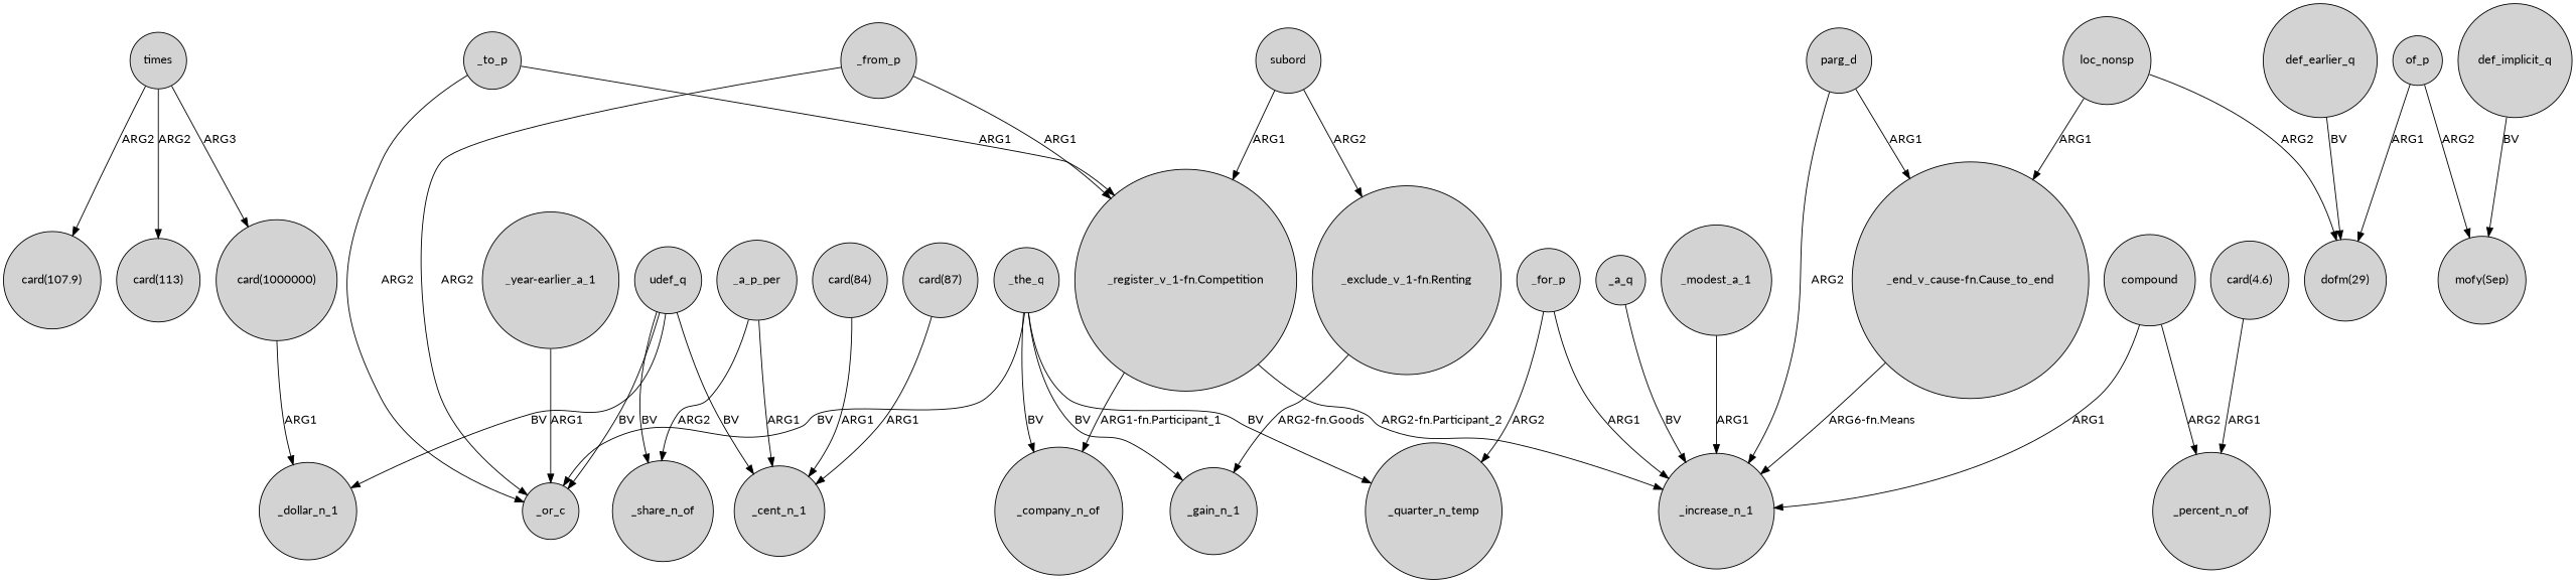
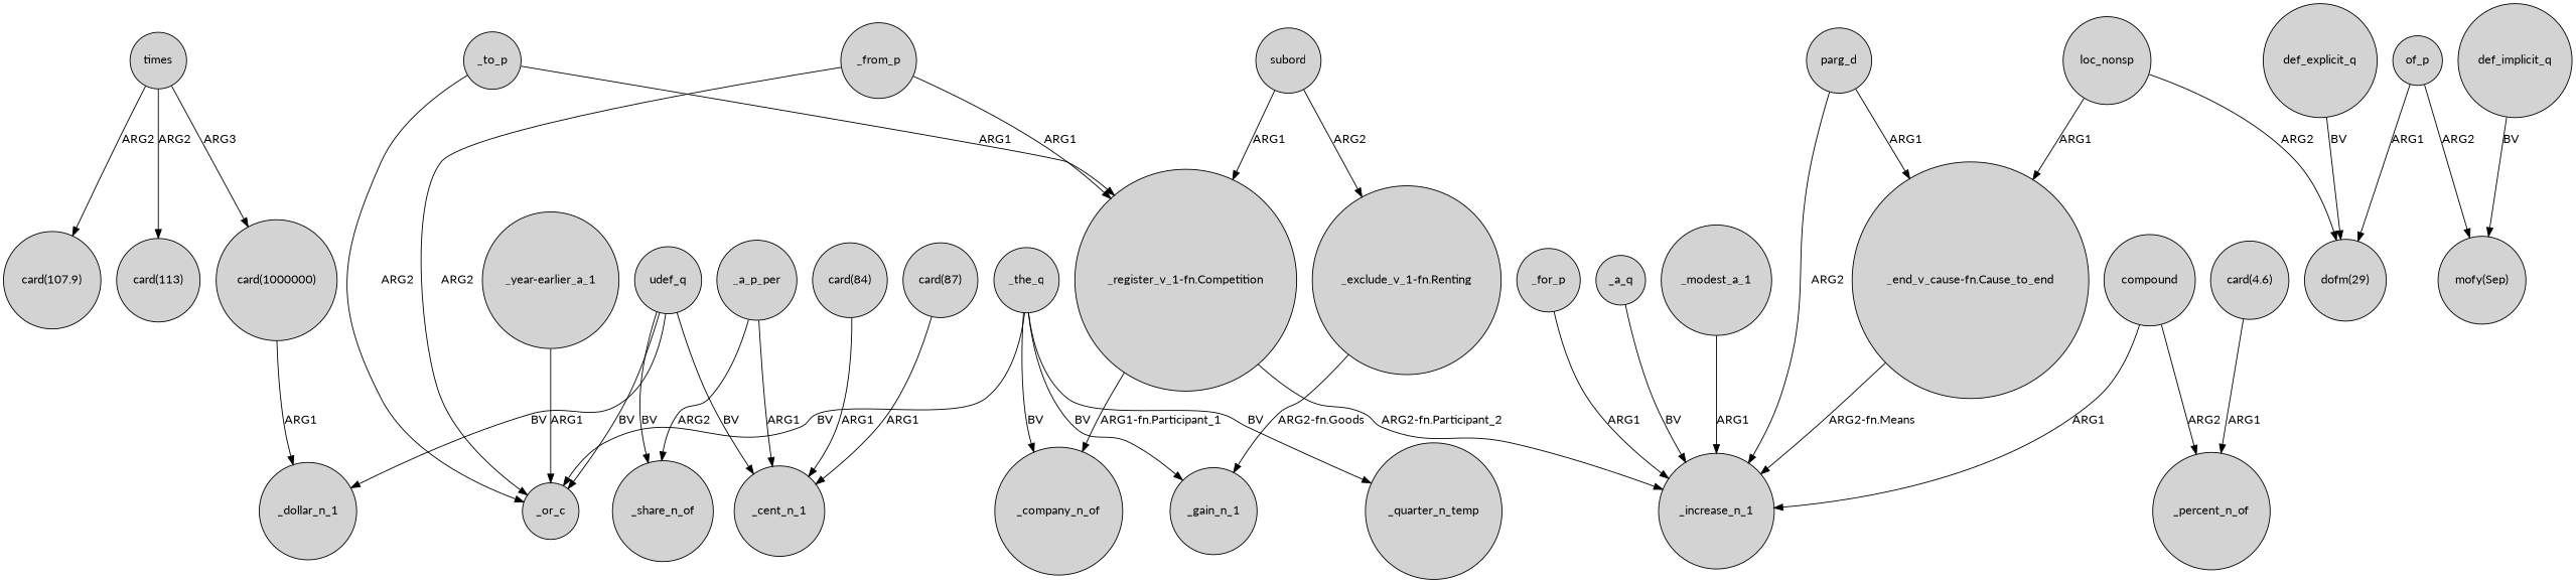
  digraph {
    fontname=Lato
    node [fontname=Lato shape=circle style=filled]
    edge [fontname=Lato]
    parg_d
    "_end_v_cause-fn.Cause_to_end"
    _increase_n_1
    _to_p
    _or_c
    "_register_v_1-fn.Competition"
    _company_n_of
    loc_nonsp
    "dofm(29)"
    times
    "card(113)"
    "card(1000000)"
    "card(107.9)"
    _dollar_n_1
    compound
    _percent_n_of
    _a_p_per
    _cent_n_1
    _share_n_of
    "_year-earlier_a_1"
    _the_q
    _quarter_n_temp
    _gain_n_1
    of_p
    "mofy(Sep)"
    def_implicit_q
    udef_q
-   def_explicit_q [label=def_earlier_q]
+   def_explicit_q
    _for_p
    _from_p
    subord
    "_exclude_v_1-fn.Renting"
    "card(84)"
    _a_q
    "card(4.6)"
    _modest_a_1
    "card(87)"
    parg_d -> "_end_v_cause-fn.Cause_to_end" [label=ARG1]
    parg_d -> _increase_n_1 [label=ARG2]
-   "_end_v_cause-fn.Cause_to_end" -> _increase_n_1 [label="ARG6-fn.Means"]
+   "_end_v_cause-fn.Cause_to_end" -> _increase_n_1 [label="ARG2-fn.Means"]
    _to_p -> _or_c [label=ARG2]
    _to_p -> "_register_v_1-fn.Competition" [label=ARG1]
    "_register_v_1-fn.Competition" -> _increase_n_1 [label="ARG2-fn.Participant_2"]
    "_register_v_1-fn.Competition" -> _company_n_of [label="ARG1-fn.Participant_1"]
    loc_nonsp -> "_end_v_cause-fn.Cause_to_end" [label=ARG1]
    loc_nonsp -> "dofm(29)" [label=ARG2]
    times -> "card(113)" [label=ARG2]
    times -> "card(1000000)" [label=ARG3]
    times -> "card(107.9)" [label=ARG2]
    "card(1000000)" -> _dollar_n_1 [label=ARG1]
    compound -> _increase_n_1 [label=ARG1]
    compound -> _percent_n_of [label=ARG2]
    _a_p_per -> _cent_n_1 [label=ARG1]
    _a_p_per -> _share_n_of [label=ARG2]
    "_year-earlier_a_1" -> _or_c [label=ARG1]
    _the_q -> _or_c [label=BV]
    _the_q -> _company_n_of [label=BV]
    _the_q -> _quarter_n_temp [label=BV]
    _the_q -> _gain_n_1 [label=BV]
    of_p -> "dofm(29)" [label=ARG1]
    of_p -> "mofy(Sep)" [label=ARG2]
    def_implicit_q -> "mofy(Sep)" [label=BV]
    udef_q -> _or_c [label=BV]
    udef_q -> _dollar_n_1 [label=BV]
    udef_q -> _cent_n_1 [label=BV]
    udef_q -> _share_n_of [label=BV]
    def_explicit_q -> "dofm(29)" [label=BV]
    _for_p -> _increase_n_1 [label=ARG1]
-   _for_p -> _quarter_n_temp [label=ARG2]
    _from_p -> _or_c [label=ARG2]
    _from_p -> "_register_v_1-fn.Competition" [label=ARG1]
    subord -> "_register_v_1-fn.Competition" [label=ARG1]
    subord -> "_exclude_v_1-fn.Renting" [label=ARG2]
    "_exclude_v_1-fn.Renting" -> _gain_n_1 [label="ARG2-fn.Goods"]
    "card(84)" -> _cent_n_1 [label=ARG1]
    _a_q -> _increase_n_1 [label=BV]
    "card(4.6)" -> _percent_n_of [label=ARG1]
    _modest_a_1 -> _increase_n_1 [label=ARG1]
    "card(87)" -> _cent_n_1 [label=ARG1]
  }
